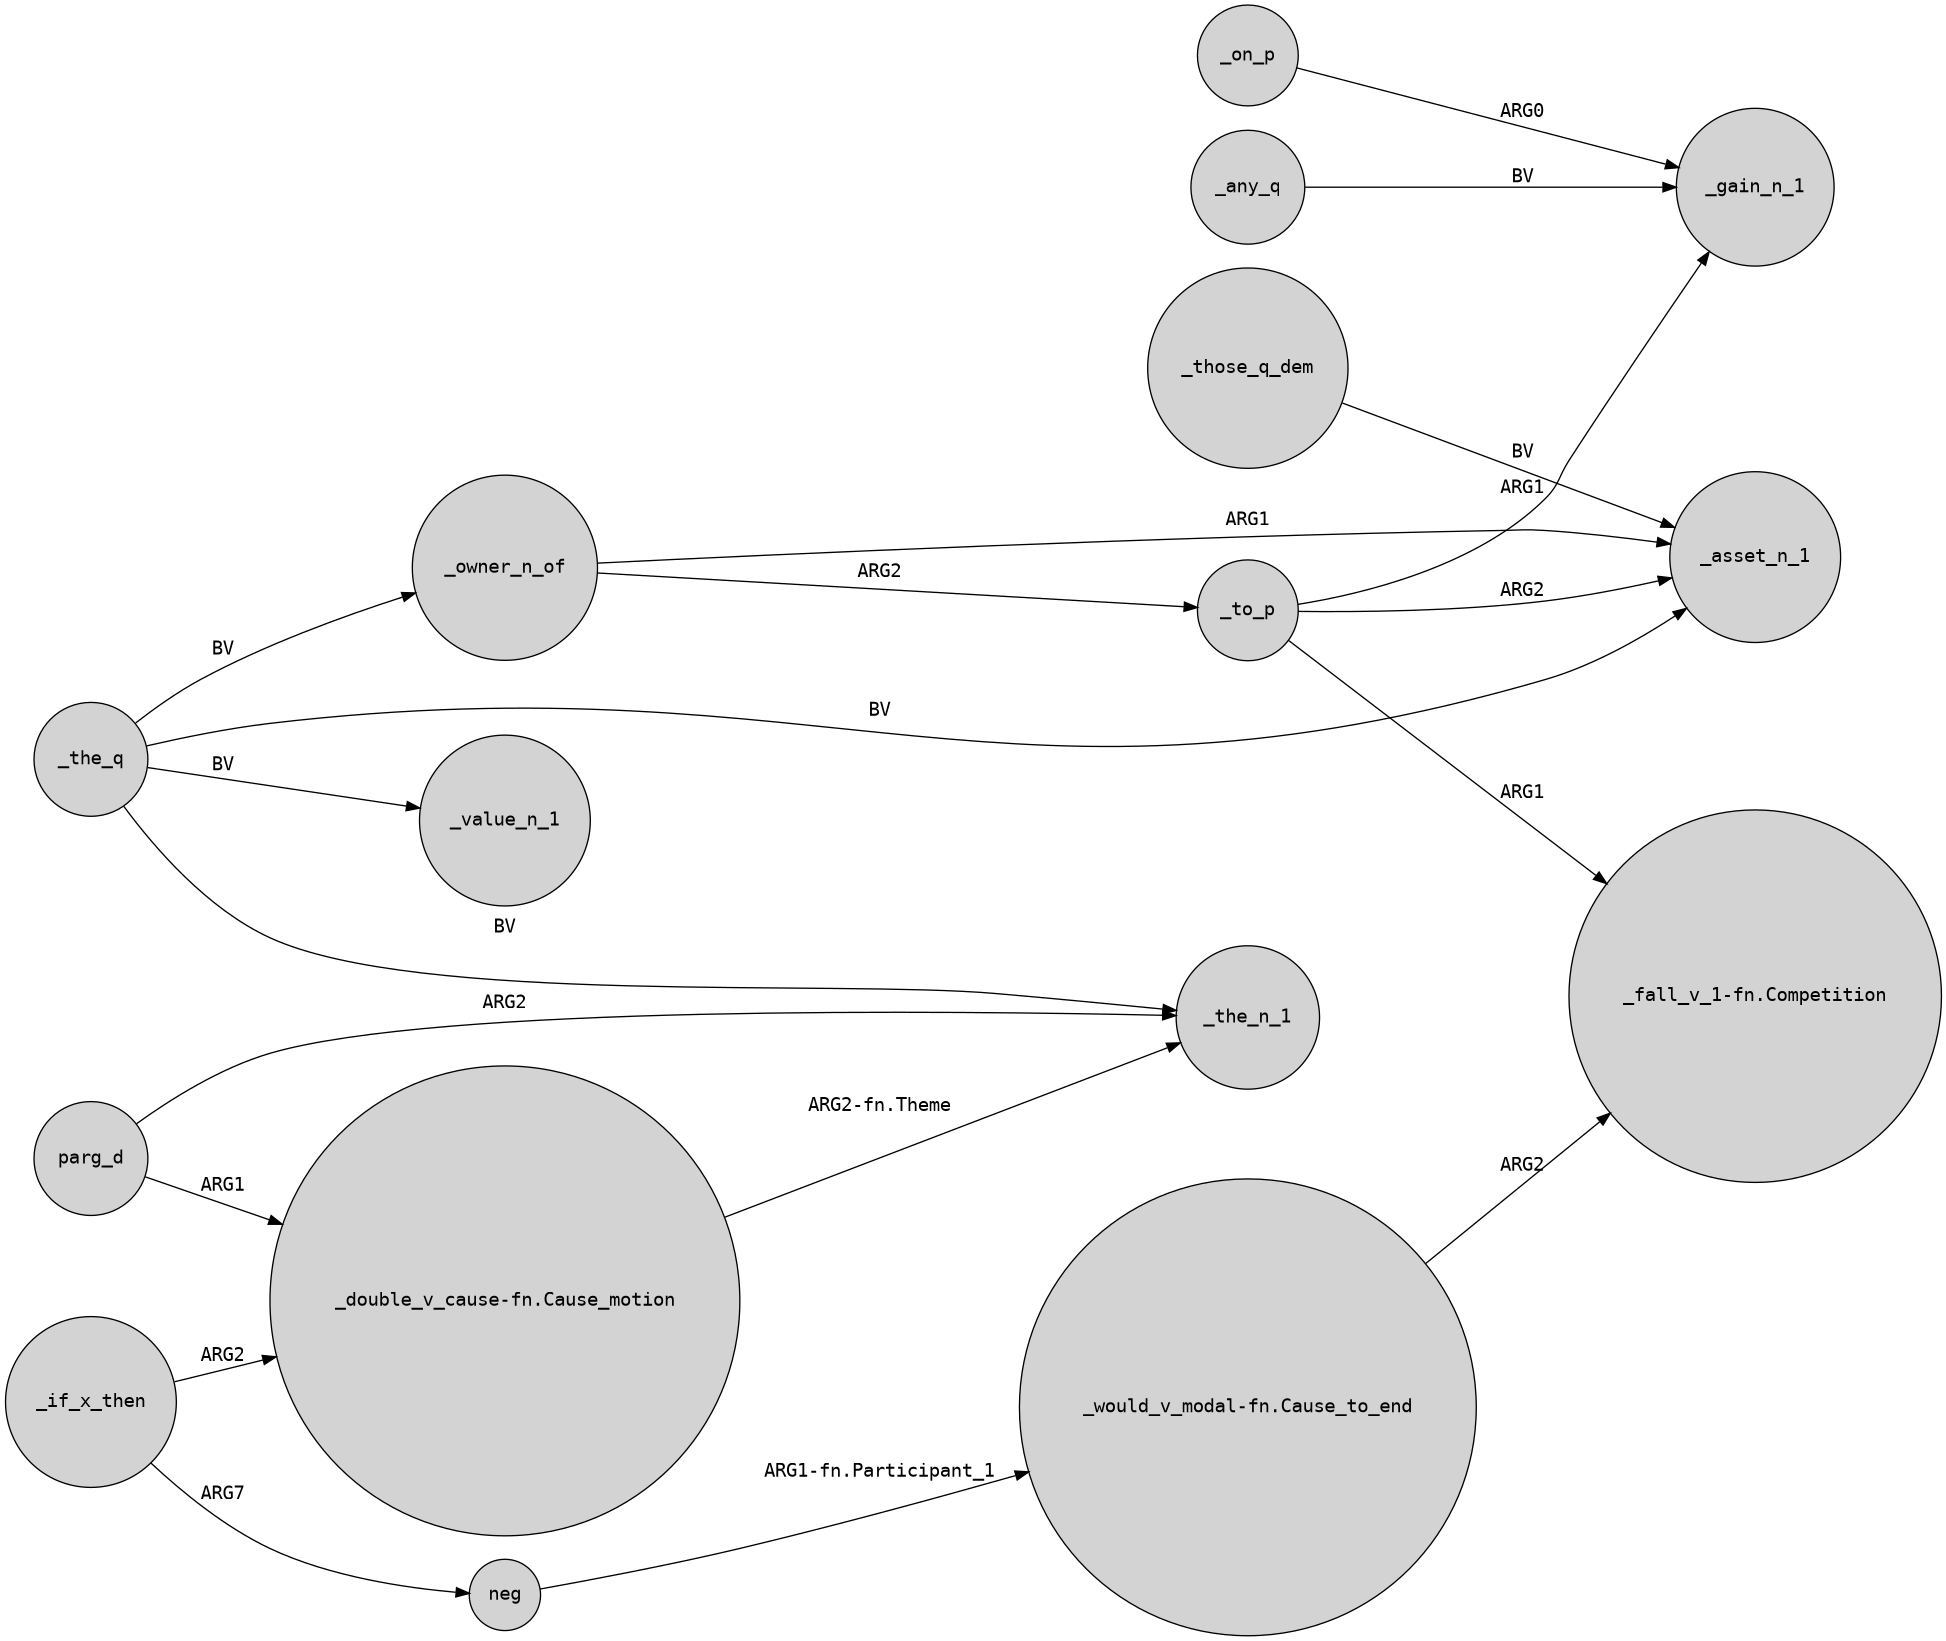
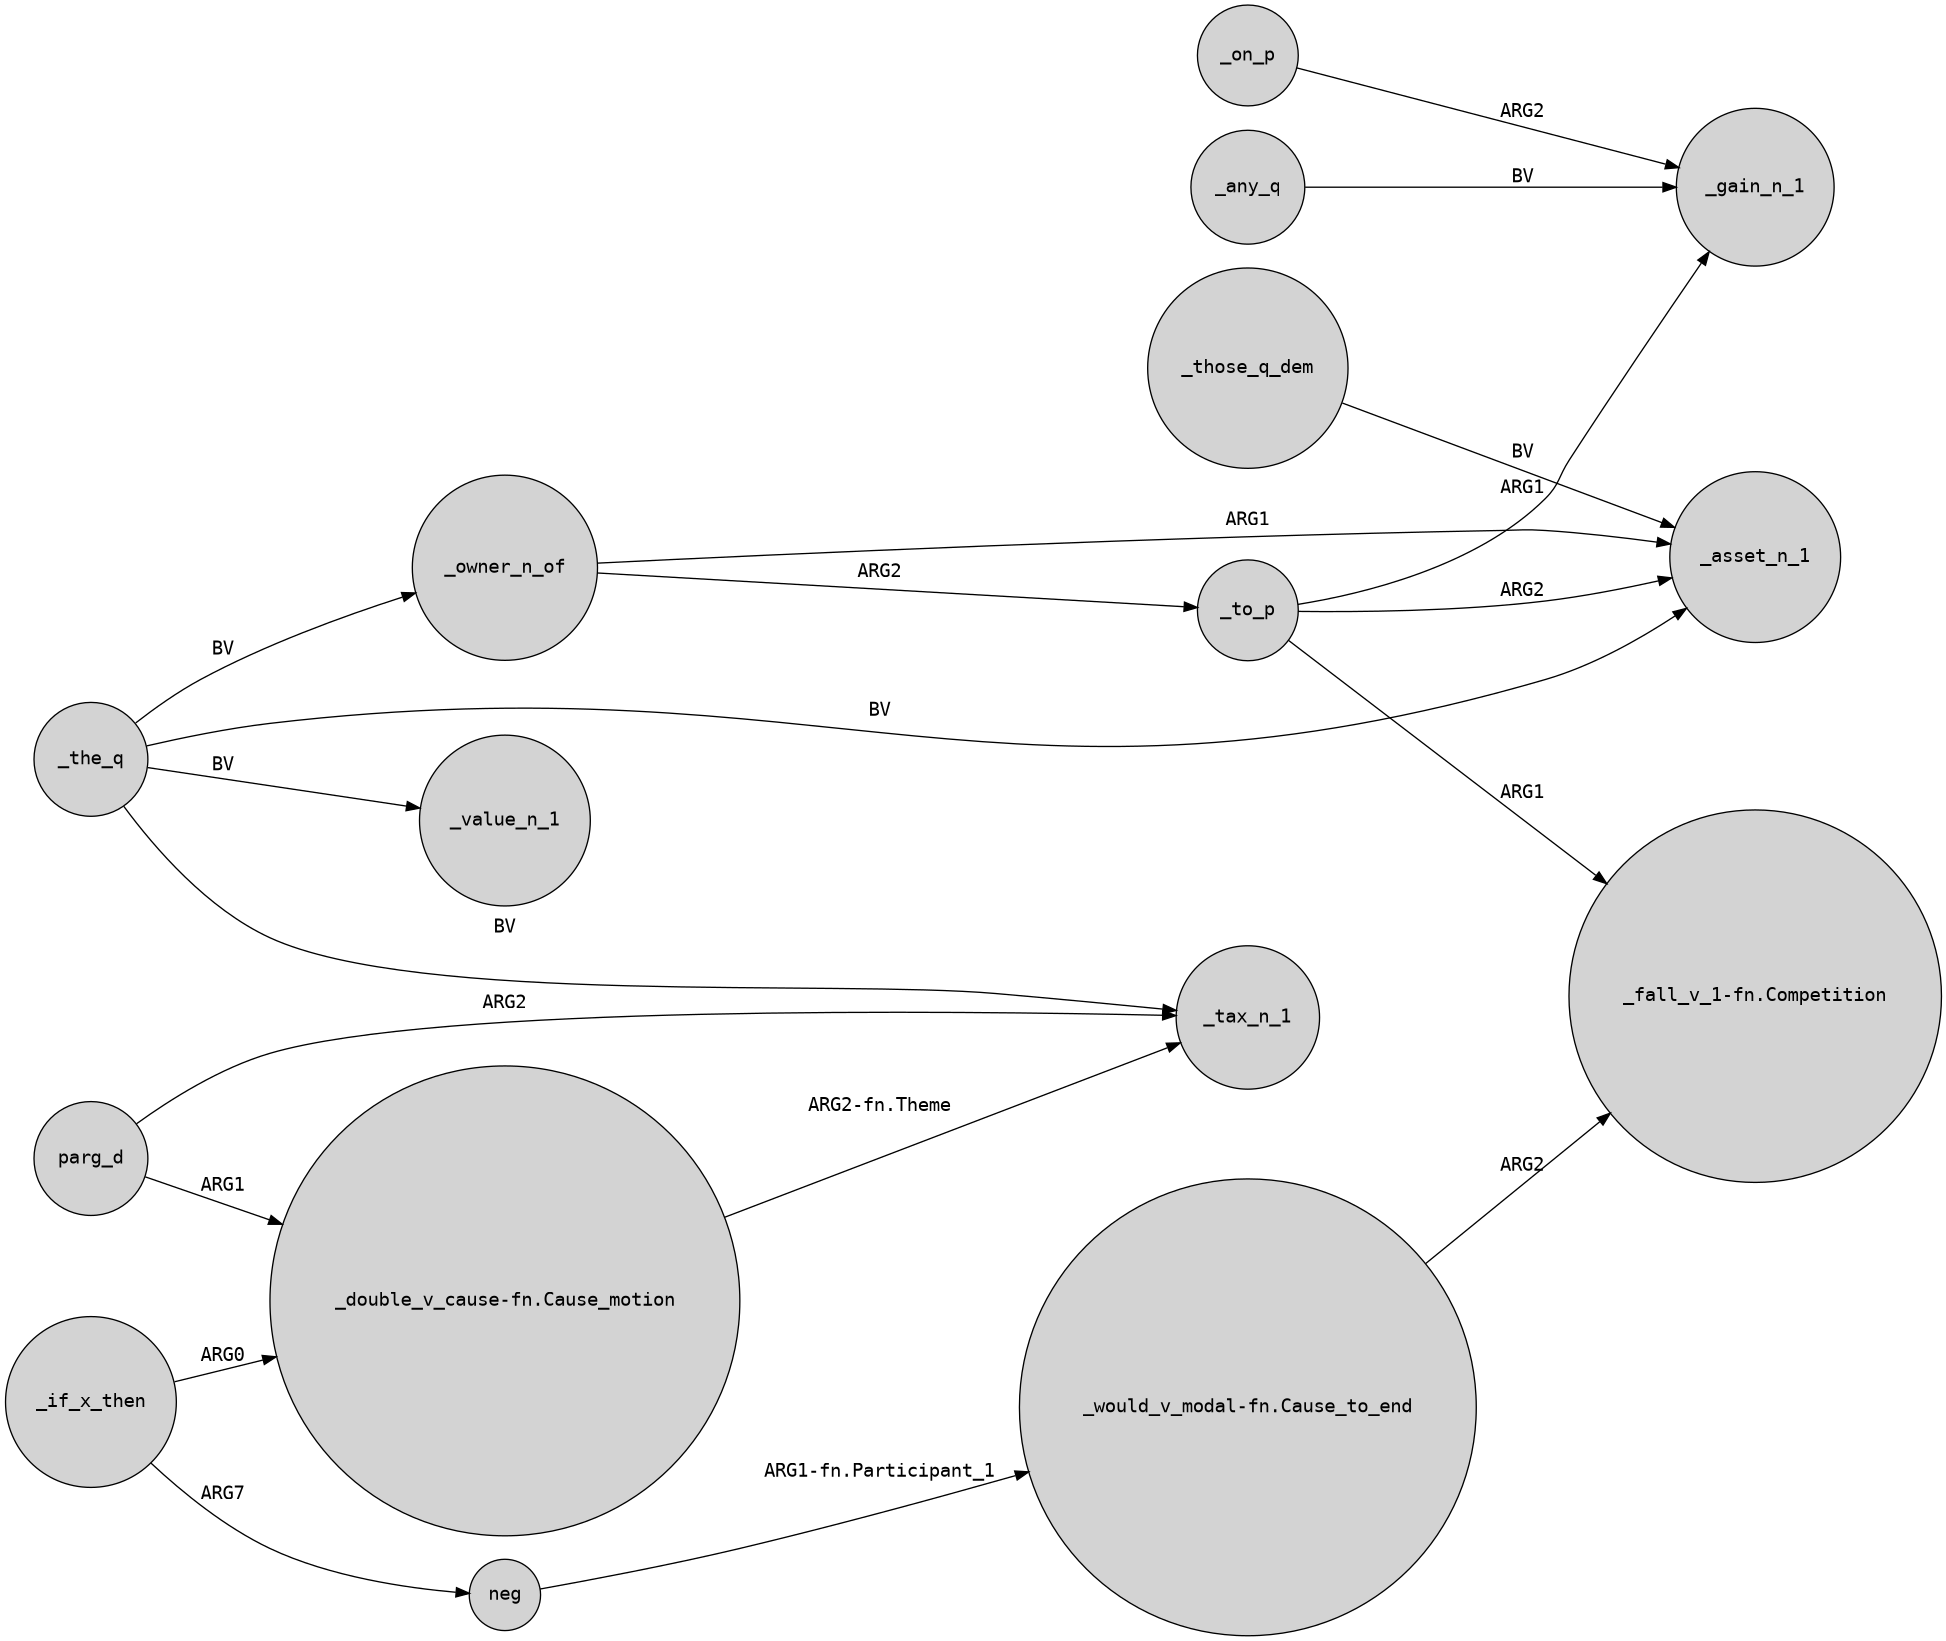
  digraph {
    fontname="DejaVu Sans Mono"
    rankdir=LR
    node [fontname="DejaVu Sans Mono" shape=circle style=filled]
    edge [fontname="DejaVu Sans Mono"]
    _on_p
    _gain_n_1
    _the_q
-   _tax_n_1 [label=_the_n_1]
+   _tax_n_1
    _asset_n_1
    _owner_n_of
    _value_n_1
    _to_p
    "_fall_v_1-fn.Competition"
    parg_d
    "_double_v_cause-fn.Cause_motion"
    _if_x_then
    neg
    "_would_v_modal-fn.Cause_to_end"
    _those_q_dem
    _any_q
-   _on_p -> _gain_n_1 [label=ARG0]
+   _on_p -> _gain_n_1 [label=ARG2]
    _the_q -> _tax_n_1 [label=BV]
    _the_q -> _asset_n_1 [label=BV]
    _the_q -> _owner_n_of [label=BV]
    _the_q -> _value_n_1 [label=BV]
    _owner_n_of -> _asset_n_1 [label=ARG1]
    _owner_n_of -> _to_p [label=ARG2]
    _to_p -> _gain_n_1 [label=ARG1]
    _to_p -> _asset_n_1 [label=ARG2]
    _to_p -> "_fall_v_1-fn.Competition" [label=ARG1]
    parg_d -> _tax_n_1 [label=ARG2]
    parg_d -> "_double_v_cause-fn.Cause_motion" [label=ARG1]
    "_double_v_cause-fn.Cause_motion" -> _tax_n_1 [label="ARG2-fn.Theme"]
-   _if_x_then -> "_double_v_cause-fn.Cause_motion" [label=ARG2]
+   _if_x_then -> "_double_v_cause-fn.Cause_motion" [label=ARG0]
    _if_x_then -> neg [label=ARG7]
    neg -> "_would_v_modal-fn.Cause_to_end" [label="ARG1-fn.Participant_1"]
    "_would_v_modal-fn.Cause_to_end" -> "_fall_v_1-fn.Competition" [label=ARG2]
    _those_q_dem -> _asset_n_1 [label=BV]
    _any_q -> _gain_n_1 [label=BV]
  }
